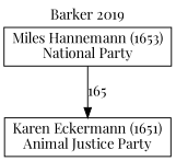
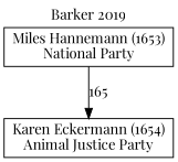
  digraph {
    label="Barker 2019"
    labelloc=t
    mclimit=10
    fontname="Playfair Display"
    node [shape=box fontname="Playfair Display"]
-   n1 [label="Karen Eckermann (1651)\nAnimal Justice Party"]
+   n1 [label="Karen Eckermann (1654)\nAnimal Justice Party"]
    n2 [label="Miles Hannemann (1653)\nNational Party"]
    n2 -> n1 [label=165 fontname="Playfair Display"]
  }
